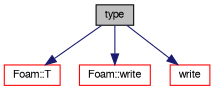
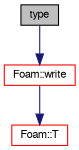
  digraph {
    rankdir=TB
    node [color=red fontname=FreeSans fontsize=10 shape=record]
    edge [color=midnightblue fontname=FreeSans fontsize=10 labelfontname=FreeSans labelfontsize=10 style=solid]
    n1 [color=black fillcolor=grey75 fontcolor=black height=0.2 label=type style=filled width=0.4]
    n2 [height=0.2 label="Foam::T" width=0.4]
    n3 [height=0.2 label="Foam::write" width=0.4]
-   n4 [height=0.2 label=write width=0.4]
-   n1 -> n2
+   n3 -> n2
    n1 -> n3
-   n1 -> n4
  }
